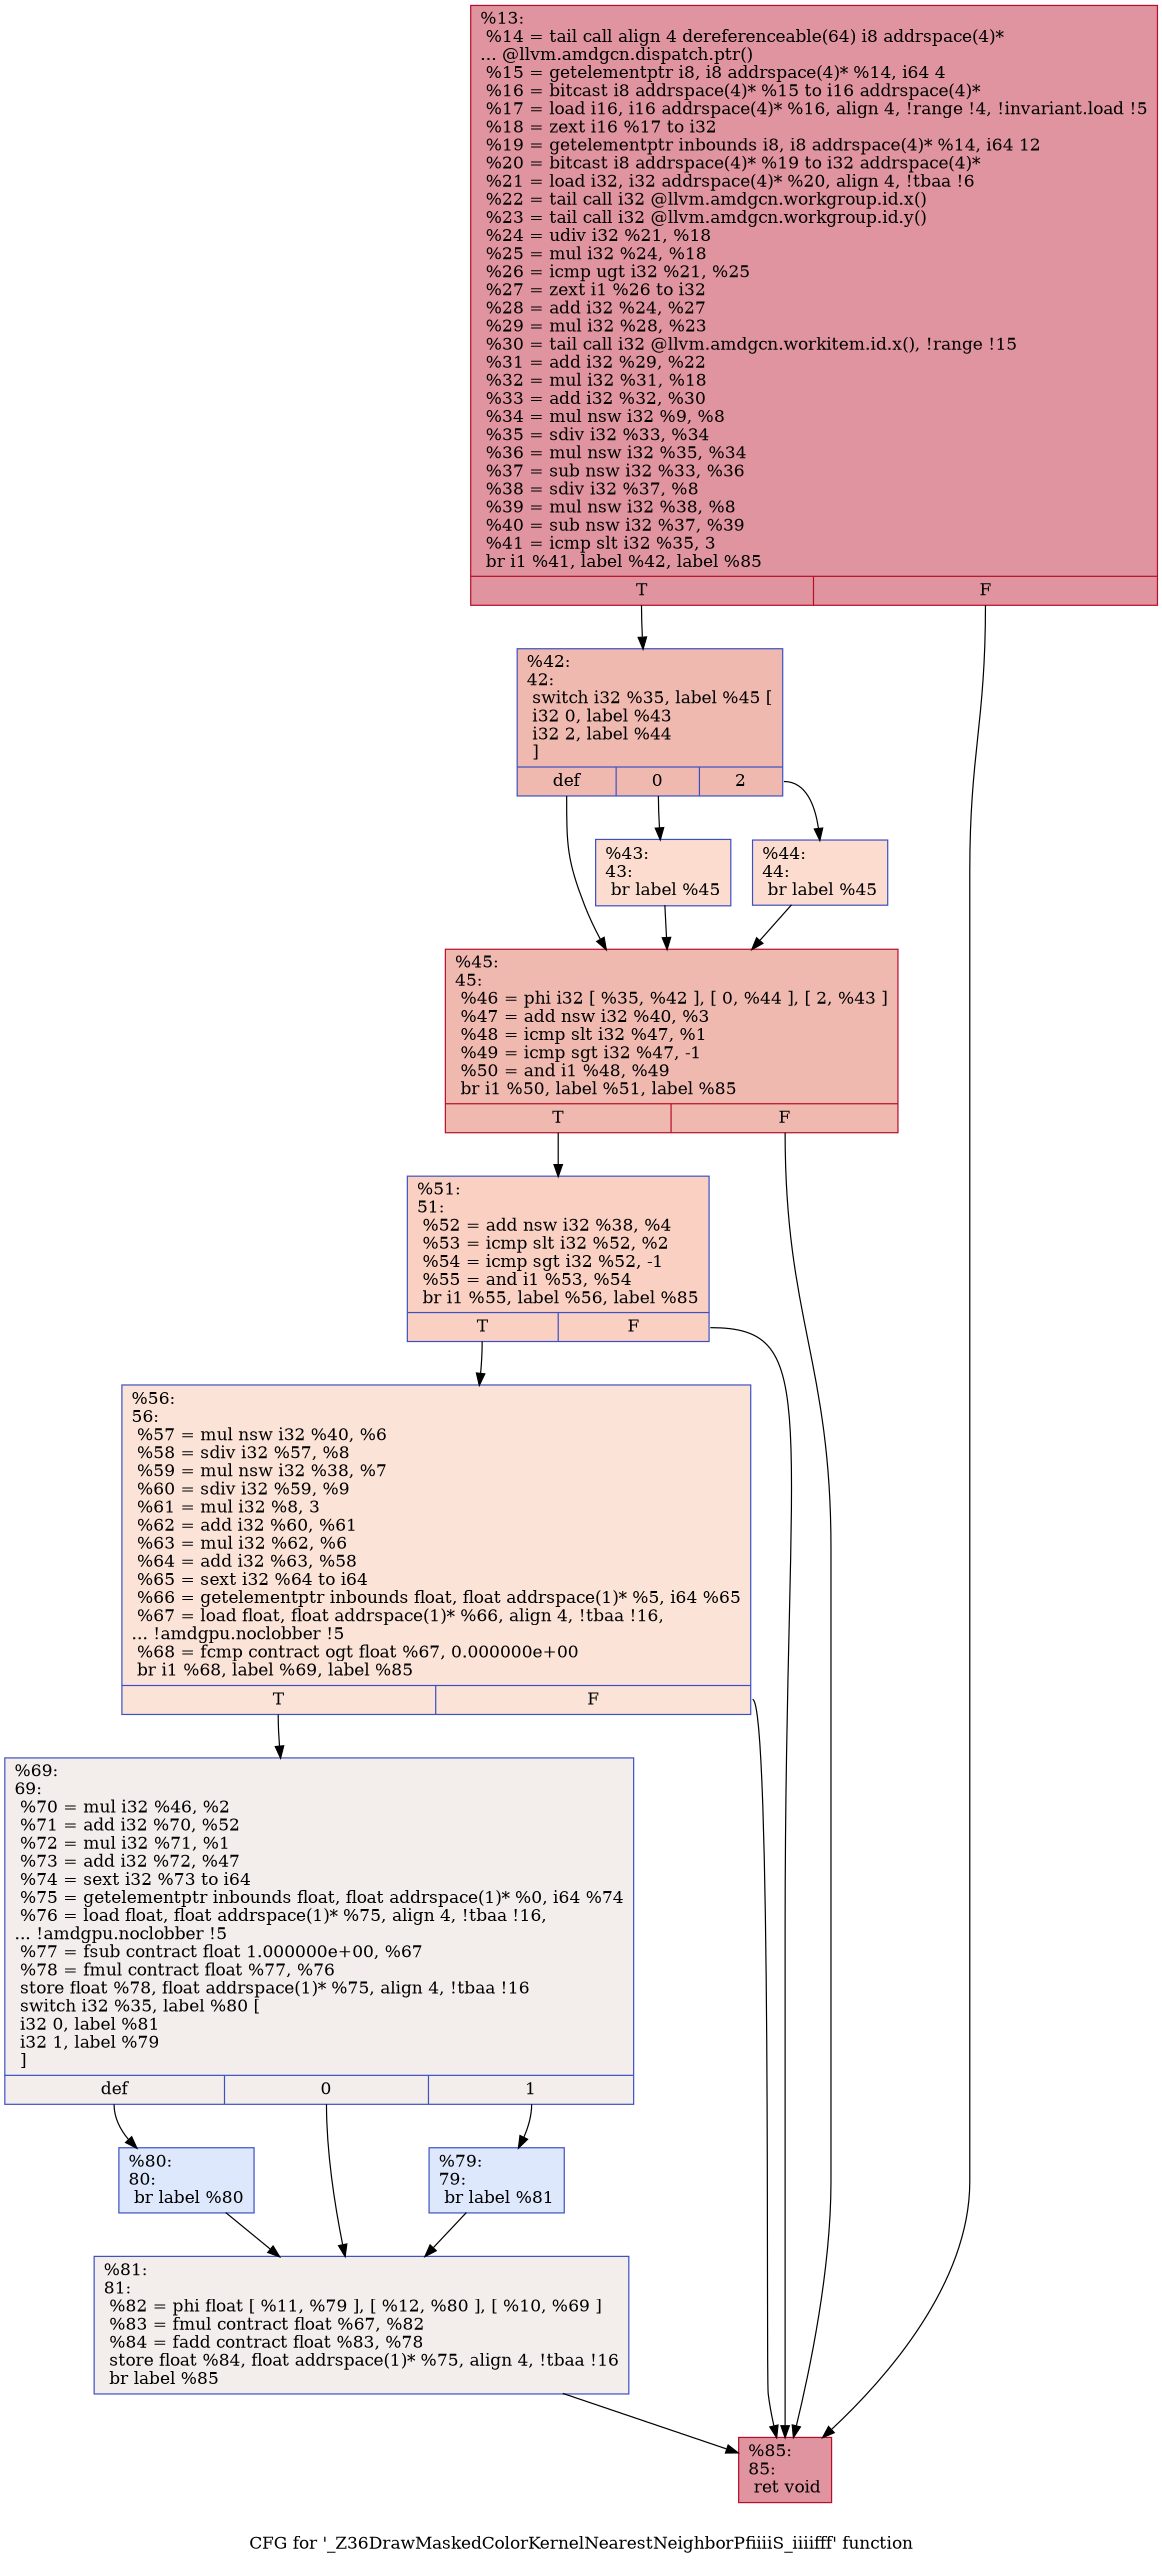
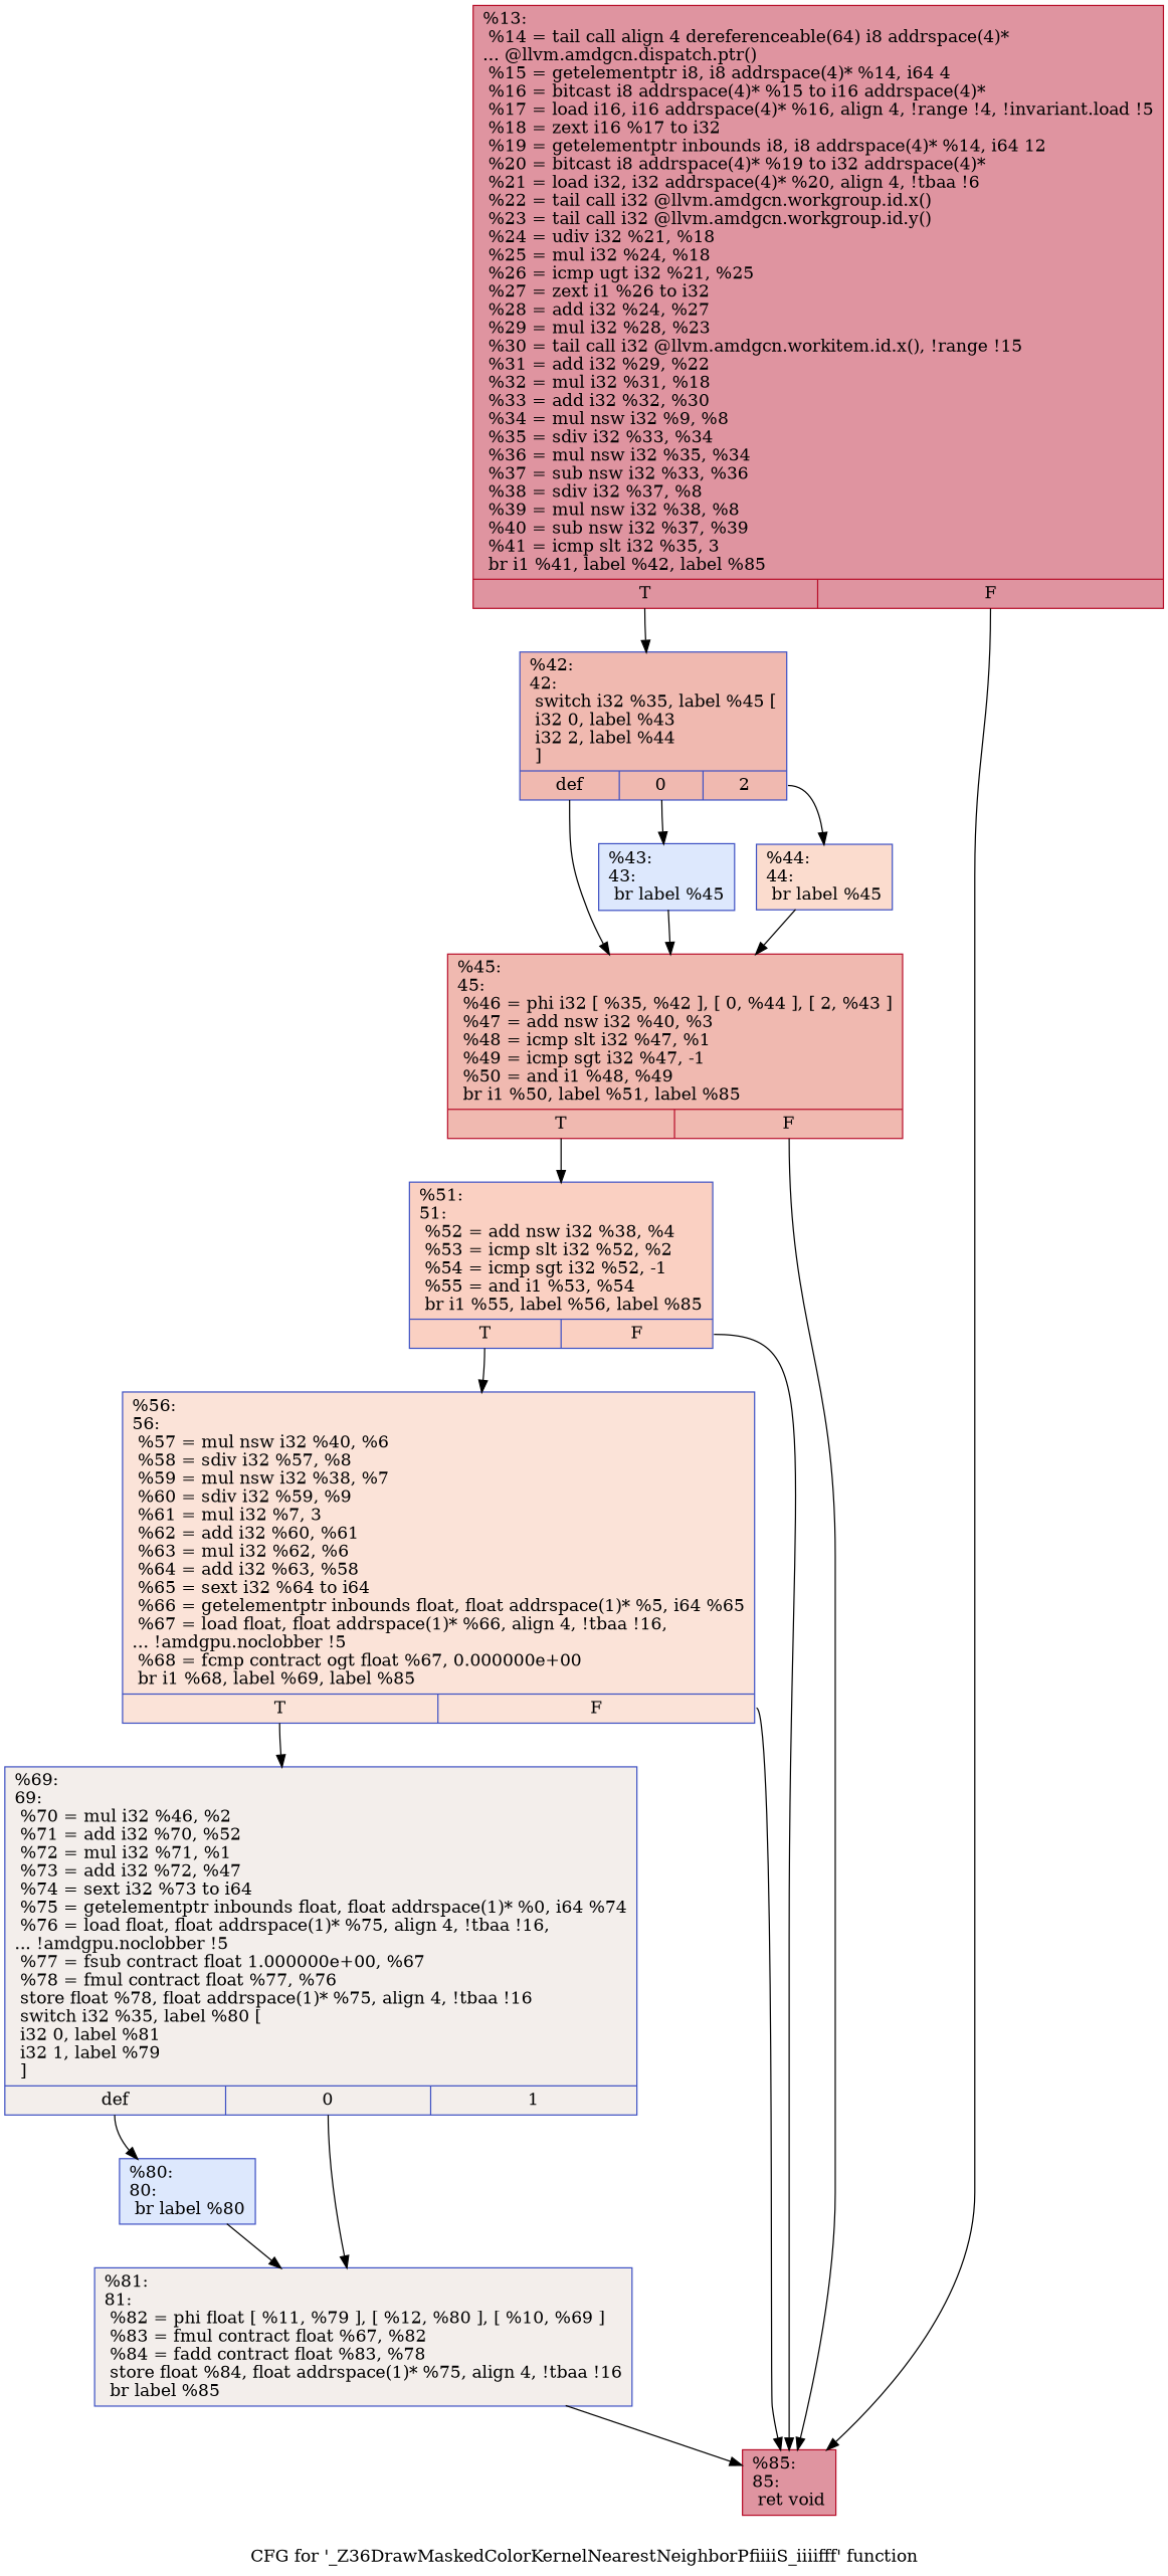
  digraph {
    label="CFG for '_Z36DrawMaskedColorKernelNearestNeighborPfiiiiS_iiiifff' function"
    node [color="#3d50c3ff" fillcolor="#b70d2870" shape=record style=filled]
    edge [tailport=s0]
    n1 [color="#b70d28ff" label="{%13:\l  %14 = tail call align 4 dereferenceable(64) i8 addrspace(4)*\l... @llvm.amdgcn.dispatch.ptr()\l  %15 = getelementptr i8, i8 addrspace(4)* %14, i64 4\l  %16 = bitcast i8 addrspace(4)* %15 to i16 addrspace(4)*\l  %17 = load i16, i16 addrspace(4)* %16, align 4, !range !4, !invariant.load !5\l  %18 = zext i16 %17 to i32\l  %19 = getelementptr inbounds i8, i8 addrspace(4)* %14, i64 12\l  %20 = bitcast i8 addrspace(4)* %19 to i32 addrspace(4)*\l  %21 = load i32, i32 addrspace(4)* %20, align 4, !tbaa !6\l  %22 = tail call i32 @llvm.amdgcn.workgroup.id.x()\l  %23 = tail call i32 @llvm.amdgcn.workgroup.id.y()\l  %24 = udiv i32 %21, %18\l  %25 = mul i32 %24, %18\l  %26 = icmp ugt i32 %21, %25\l  %27 = zext i1 %26 to i32\l  %28 = add i32 %24, %27\l  %29 = mul i32 %28, %23\l  %30 = tail call i32 @llvm.amdgcn.workitem.id.x(), !range !15\l  %31 = add i32 %29, %22\l  %32 = mul i32 %31, %18\l  %33 = add i32 %32, %30\l  %34 = mul nsw i32 %9, %8\l  %35 = sdiv i32 %33, %34\l  %36 = mul nsw i32 %35, %34\l  %37 = sub nsw i32 %33, %36\l  %38 = sdiv i32 %37, %8\l  %39 = mul nsw i32 %38, %8\l  %40 = sub nsw i32 %37, %39\l  %41 = icmp slt i32 %35, 3\l  br i1 %41, label %42, label %85\l|{<s0>T|<s1>F}}"]
    n2 [fillcolor="#de614d70" label="{%42:\l42:                                               \l  switch i32 %35, label %45 [\l    i32 0, label %43\l    i32 2, label %44\l  ]\l|{<s0>def|<s1>0|<s2>2}}"]
    n3 [color="#b70d28ff" label="{%85:\l85:                                               \l  ret void\l}"]
    n4 [color="#b70d28ff" fillcolor="#de614d70" label="{%45:\l45:                                               \l  %46 = phi i32 [ %35, %42 ], [ 0, %44 ], [ 2, %43 ]\l  %47 = add nsw i32 %40, %3\l  %48 = icmp slt i32 %47, %1\l  %49 = icmp sgt i32 %47, -1\l  %50 = and i1 %48, %49\l  br i1 %50, label %51, label %85\l|{<s0>T|<s1>F}}"]
-   n5 [fillcolor="#f7af9170" label="{%43:\l43:                                               \l  br label %45\l}"]
+   n5 [fillcolor="#b2ccfb70" label="{%43:\l43:                                               \l  br label %45\l}"]
    n6 [fillcolor="#f7af9170" label="{%44:\l44:                                               \l  br label %45\l}"]
    n7 [fillcolor="#f3947570" label="{%51:\l51:                                               \l  %52 = add nsw i32 %38, %4\l  %53 = icmp slt i32 %52, %2\l  %54 = icmp sgt i32 %52, -1\l  %55 = and i1 %53, %54\l  br i1 %55, label %56, label %85\l|{<s0>T|<s1>F}}"]
-   n8 [fillcolor="#f6bfa670" label="{%56:\l56:                                               \l  %57 = mul nsw i32 %40, %6\l  %58 = sdiv i32 %57, %8\l  %59 = mul nsw i32 %38, %7\l  %60 = sdiv i32 %59, %9\l  %61 = mul i32 %8, 3\l  %62 = add i32 %60, %61\l  %63 = mul i32 %62, %6\l  %64 = add i32 %63, %58\l  %65 = sext i32 %64 to i64\l  %66 = getelementptr inbounds float, float addrspace(1)* %5, i64 %65\l  %67 = load float, float addrspace(1)* %66, align 4, !tbaa !16,\l... !amdgpu.noclobber !5\l  %68 = fcmp contract ogt float %67, 0.000000e+00\l  br i1 %68, label %69, label %85\l|{<s0>T|<s1>F}}"]
+   n8 [fillcolor="#f6bfa670" label="{%56:\l56:                                               \l  %57 = mul nsw i32 %40, %6\l  %58 = sdiv i32 %57, %8\l  %59 = mul nsw i32 %38, %7\l  %60 = sdiv i32 %59, %9\l  %61 = mul i32 %7, 3\l  %62 = add i32 %60, %61\l  %63 = mul i32 %62, %6\l  %64 = add i32 %63, %58\l  %65 = sext i32 %64 to i64\l  %66 = getelementptr inbounds float, float addrspace(1)* %5, i64 %65\l  %67 = load float, float addrspace(1)* %66, align 4, !tbaa !16,\l... !amdgpu.noclobber !5\l  %68 = fcmp contract ogt float %67, 0.000000e+00\l  br i1 %68, label %69, label %85\l|{<s0>T|<s1>F}}"]
    n9 [fillcolor="#e5d8d170" label="{%69:\l69:                                               \l  %70 = mul i32 %46, %2\l  %71 = add i32 %70, %52\l  %72 = mul i32 %71, %1\l  %73 = add i32 %72, %47\l  %74 = sext i32 %73 to i64\l  %75 = getelementptr inbounds float, float addrspace(1)* %0, i64 %74\l  %76 = load float, float addrspace(1)* %75, align 4, !tbaa !16,\l... !amdgpu.noclobber !5\l  %77 = fsub contract float 1.000000e+00, %67\l  %78 = fmul contract float %77, %76\l  store float %78, float addrspace(1)* %75, align 4, !tbaa !16\l  switch i32 %35, label %80 [\l    i32 0, label %81\l    i32 1, label %79\l  ]\l|{<s0>def|<s1>0|<s2>1}}"]
    n10 [fillcolor="#b2ccfb70" label="{%80:\l80:                                               \l  br label %80\l}"]
    n11 [fillcolor="#e5d8d170" label="{%81:\l81:                                               \l  %82 = phi float [ %11, %79 ], [ %12, %80 ], [ %10, %69 ]\l  %83 = fmul contract float %67, %82\l  %84 = fadd contract float %83, %78\l  store float %84, float addrspace(1)* %75, align 4, !tbaa !16\l  br label %85\l}"]
-   n12 [fillcolor="#b2ccfb70" label="{%79:\l79:                                               \l  br label %81\l}"]
    n1 -> n2
    n1 -> n3 [tailport=s1]
    n2 -> n4
    n2 -> n5 [tailport=s1]
    n2 -> n6 [tailport=s2]
    n4 -> n3 [tailport=s1]
    n4 -> n7
    n5 -> n4
    n6 -> n4
    n7 -> n3 [tailport=s1]
    n7 -> n8
    n8 -> n3 [tailport=s1]
    n8 -> n9
    n9 -> n10
    n9 -> n11 [tailport=s1]
-   n9 -> n12 [tailport=s2]
    n10 -> n11
    n11 -> n3
-   n12 -> n11
  }
